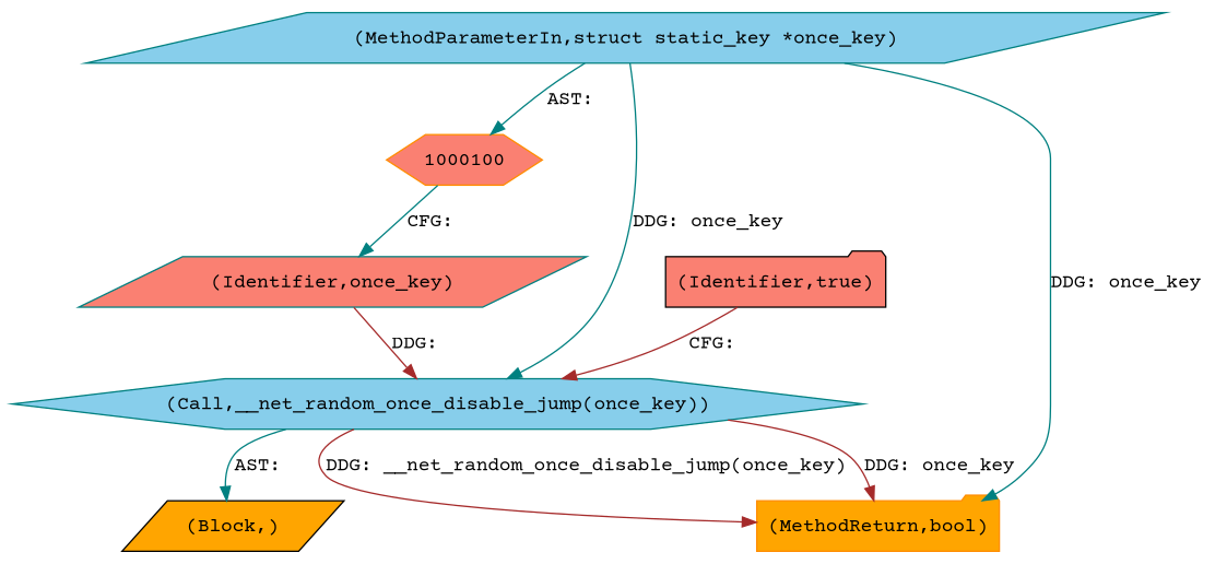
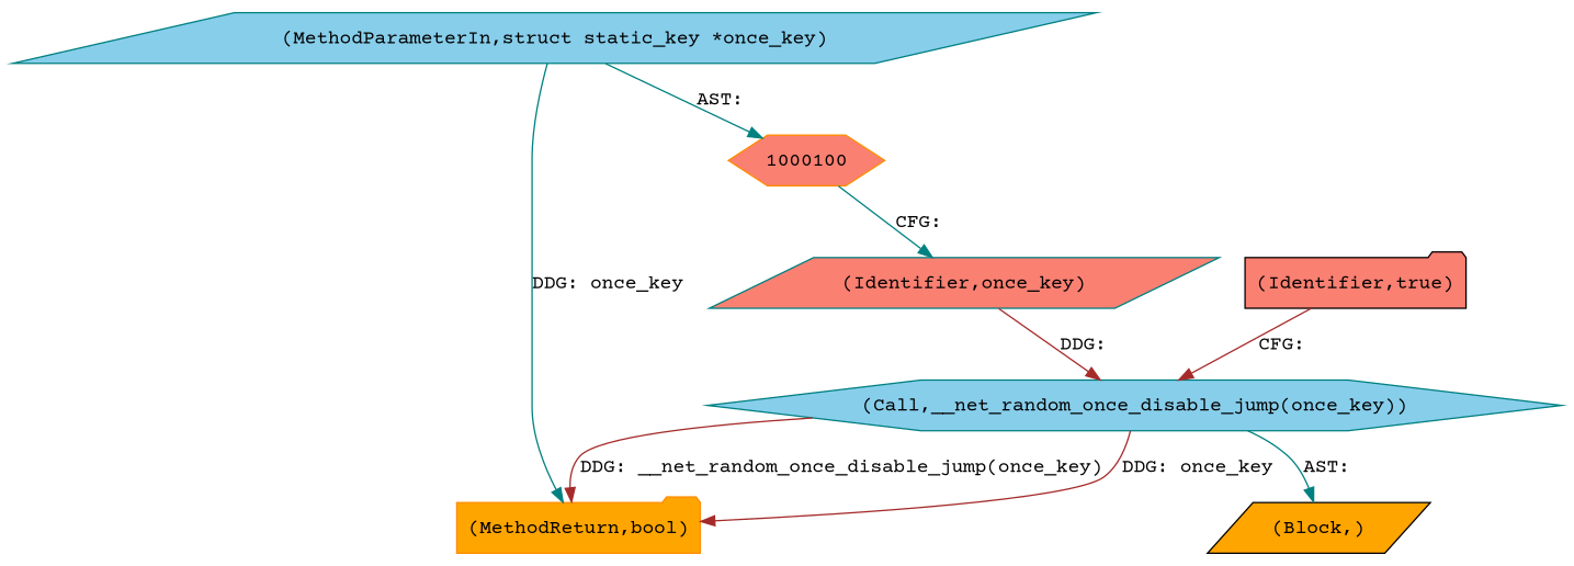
  digraph {
    fontname="Courier Prime"
    node [color=teal fillcolor=salmon fontname="Courier Prime" shape=parallelogram style=filled]
    edge [color=teal fontname="Courier Prime"]
    n1 [fillcolor=skyblue label="(Call,__net_random_once_disable_jump(once_key))" shape=hexagon]
    n2 [color=black fillcolor=orange label="(Block,)"]
    n3 [color=darkorange fillcolor=orange label="(MethodReturn,bool)" shape=folder]
    n4 [label="(Identifier,once_key)"]
    n5 [fillcolor=skyblue label="(MethodParameterIn,struct static_key *once_key)"]
    1000100 [color=darkorange shape=hexagon]
    n7 [color=black label="(Identifier,true)" shape=folder]
    n1 -> n2 [label="AST: "]
    n1 -> n3 [color=brown label="DDG: __net_random_once_disable_jump(once_key)"]
    n1 -> n3 [color=brown label="DDG: once_key"]
    n4 -> n1 [color=brown label="DDG: "]
-   n5 -> n1 [label="DDG: once_key"]
    n5 -> n3 [label="DDG: once_key"]
    n5 -> 1000100 [label="AST: "]
    1000100 -> n4 [label="CFG: "]
    n7 -> n1 [color=brown label="CFG: "]
  }
